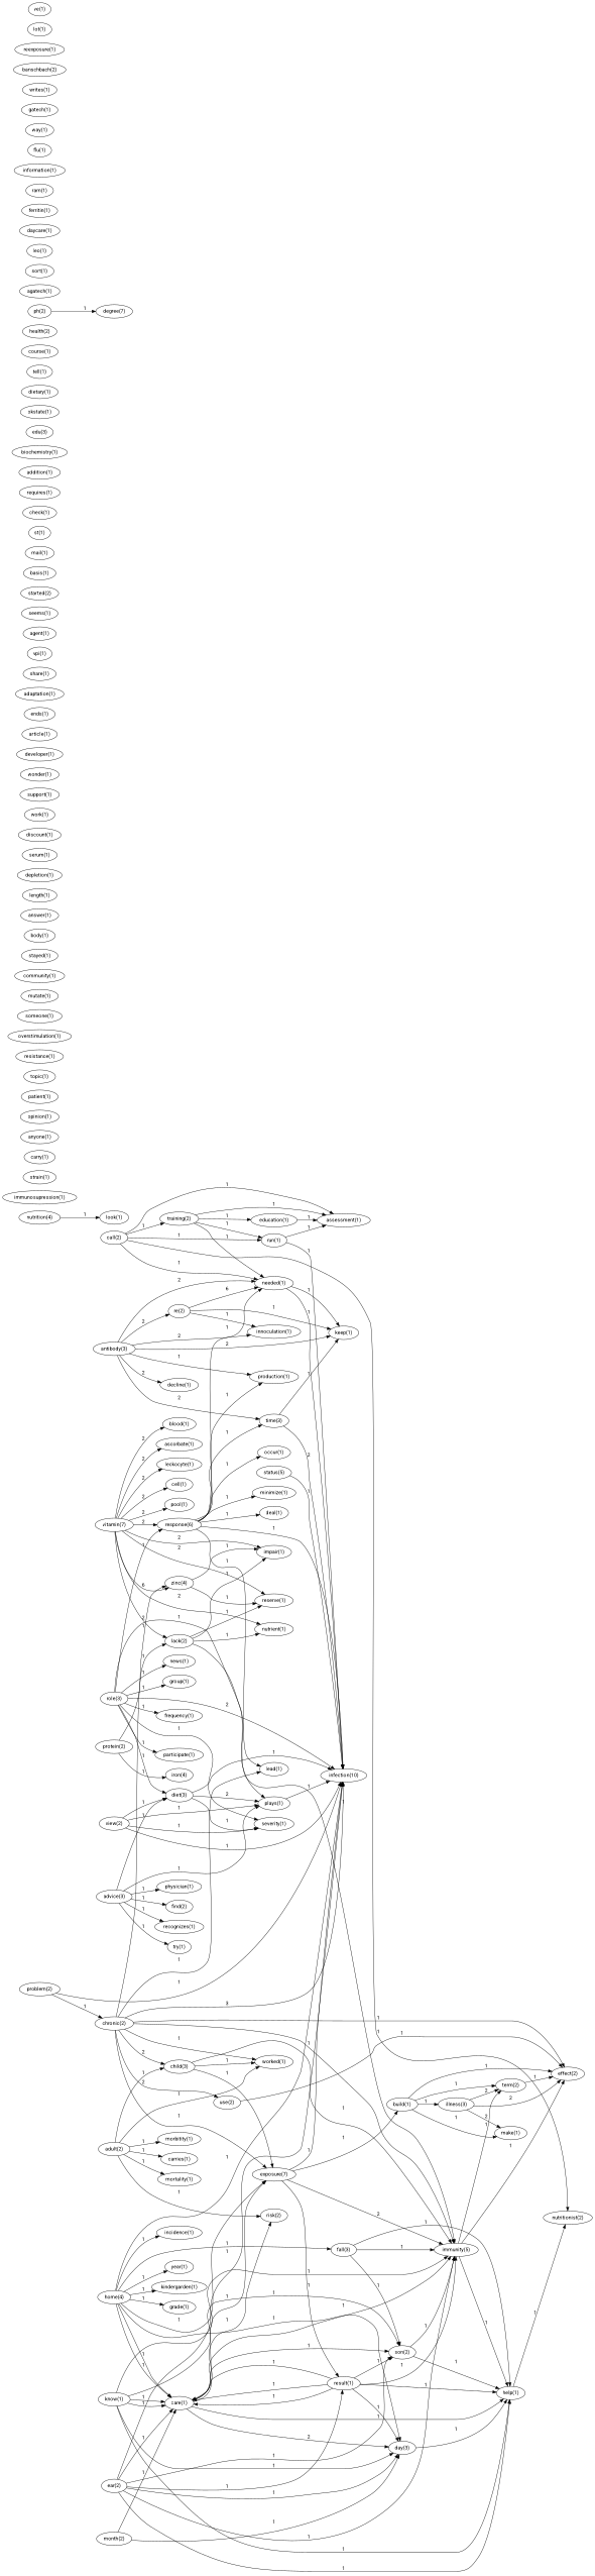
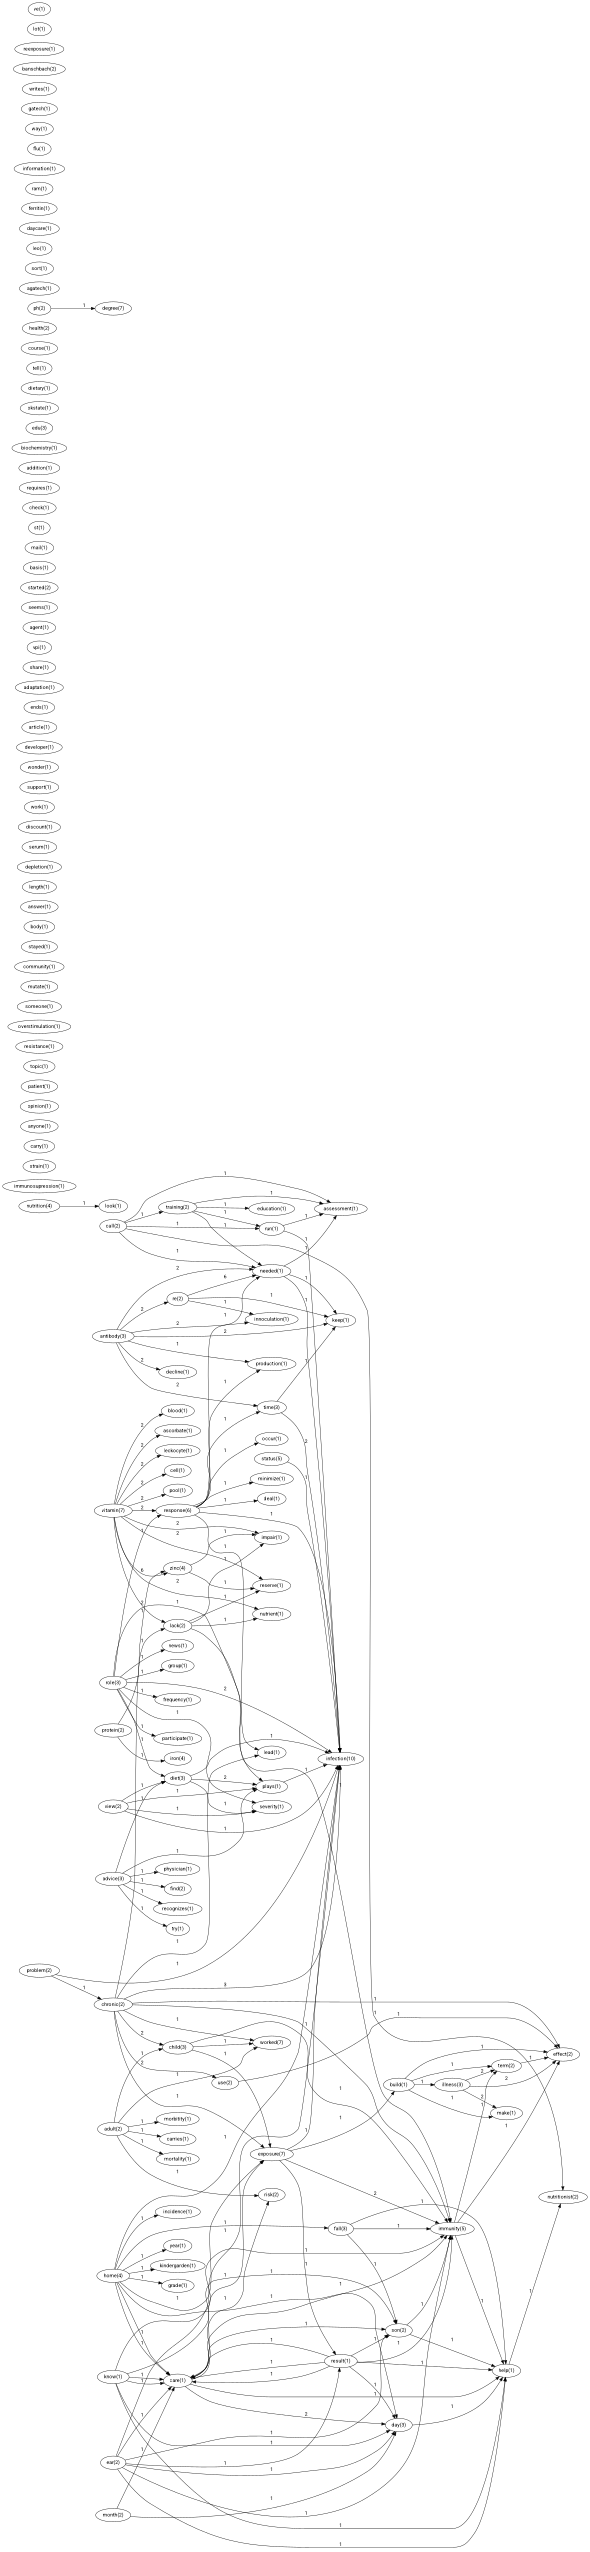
  digraph {
    fontname=Roboto
    rankdir=LR
    node [fontname=Roboto]
    edge [fontname=Roboto]
    n1 [label="home(4)"]
    n2 [label="grade(1)"]
    n3 [label="fall(3)"]
    n4 [label="incidence(1)"]
    n5 [label="care(1)"]
    n6 [label="exposure(7)"]
    n7 [label="day(3)"]
    n8 [label="year(1)"]
    n9 [label="infection(10)"]
    n10 [label="kindergarden(1)"]
    n11 [label="help(1)"]
    n12 [label="son(2)"]
    n13 [label="immunity(5)"]
    n14 [label="risk(2)"]
    n15 [label="build(1)"]
    n16 [label="result(1)"]
    n17 [label="nutritionist(2)"]
    n18 [label="effect(2)"]
    n19 [label="term(2)"]
    n20 [label="illness(3)"]
    n21 [label="make(1)"]
    n22 [label="antibody(3)"]
    n23 [label="production(1)"]
    n24 [label="decline(1)"]
    n25 [label="re(2)"]
    n26 [label="innoculation(1)"]
    n27 [label="needed(1)"]
    n28 [label="time(3)"]
    n29 [label="keep(1)"]
    n30 [label="assessment(1)"]
    n31 [label="nutrition(4)"]
    n32 [label="look(1)"]
    n33 [label="immunosupression(1)"]
    n34 [label="vitamin(7)"]
    n35 [label="leckocyte(1)"]
    n36 [label="cell(1)"]
    n37 [label="response(6)"]
    n38 [label="pool(1)"]
    n39 [label="lack(2)"]
    n40 [label="blood(1)"]
    n41 [label="nutrient(1)"]
    n42 [label="ascorbate(1)"]
    n43 [label="zinc(4)"]
    n44 [label="impair(1)"]
    n45 [label="reserve(1)"]
    n46 [label="deal(1)"]
    n47 [label="occur(1)"]
    n48 [label="lead(1)"]
    n49 [label="minimize(1)"]
    n50 [label="strain(1)"]
    n51 [label="carry(1)"]
    n52 [label="problem(2)"]
    n53 [label="chronic(2)"]
    n54 [label="child(3)"]
-   n55 [label="worked(1)"]
+   n55 [label="worked(7)"]
    n56 [label="use(2)"]
    n57 [label="anyone(1)"]
    n58 [label="opinion(1)"]
    n59 [label="protein(2)"]
    n60 [label="iron(4)"]
    n61 [label="patient(1)"]
    n62 [label="topic(1)"]
    n63 [label="resistance(1)"]
    n64 [label="overstimulation(1)"]
    n65 [label="someone(1)"]
    n66 [label="mutate(1)"]
    n67 [label="community(1)"]
    n68 [label="role(3)"]
    n69 [label="frequency(1)"]
    n70 [label="participate(1)"]
    n71 [label="news(1)"]
    n72 [label="diet(3)"]
    n73 [label="severity(1)"]
    n74 [label="plays(1)"]
    n75 [label="group(1)"]
    n76 [label="stayed(1)"]
    n77 [label="body(1)"]
    n78 [label="answer(1)"]
    n79 [label="length(1)"]
    n80 [label="depletion(1)"]
    n81 [label="serum(1)"]
    n82 [label="discount(1)"]
    n83 [label="work(1)"]
    n84 [label="support(1)"]
    n85 [label="adult(2)"]
    n86 [label="carries(1)"]
    n87 [label="mortality(1)"]
    n88 [label="morbitity(1)"]
    n89 [label="wonder(1)"]
    n90 [label="developer(1)"]
    n91 [label="article(1)"]
    n92 [label="view(2)"]
    n93 [label="ends(1)"]
    n94 [label="adaptation(1)"]
    n95 [label="call(2)"]
    n96 [label="training(2)"]
    n97 [label="run(1)"]
    n98 [label="education(1)"]
    n99 [label="know(1)"]
    n100 [label="share(1)"]
    n101 [label="vpi(1)"]
    n102 [label="agent(1)"]
    n103 [label="ear(2)"]
    n104 [label="advice(3)"]
    n105 [label="recognizes(1)"]
    n106 [label="try(1)"]
    n107 [label="physician(1)"]
    n108 [label="find(2)"]
    n109 [label="seems(1)"]
    n110 [label="started(2)"]
    n111 [label="basis(1)"]
    n112 [label="mail(1)"]
    n113 [label="st(1)"]
    n114 [label="check(1)"]
    n115 [label="requires(1)"]
    n116 [label="addition(1)"]
    n117 [label="biochemistry(1)"]
    n118 [label="edu(3)"]
    n119 [label="okstate(1)"]
    n120 [label="dietary(1)"]
    n121 [label="month(2)"]
    n122 [label="tell(1)"]
    n123 [label="course(1)"]
    n124 [label="health(2)"]
    n125 [label="ph(2)"]
    n126 [label="degree(7)"]
    n127 [label="agatech(1)"]
    n128 [label="sort(1)"]
    n129 [label="leo(1)"]
    n130 [label="daycare(1)"]
    n131 [label="ferritin(1)"]
    n132 [label="ram(1)"]
    n133 [label="information(1)"]
    n134 [label="flu(1)"]
    n135 [label="way(1)"]
    n136 [label="status(5)"]
    n137 [label="gatech(1)"]
    n138 [label="writes(1)"]
    n139 [label="banschbach(2)"]
    n140 [label="reexposure(1)"]
    n141 [label="lot(1)"]
    n142 [label="ve(1)"]
    n1 -> n2 [label=1]
    n1 -> n3 [label=1]
    n1 -> n4 [label=1]
    n1 -> n5 [label=1]
    n1 -> n5 [label=1]
    n1 -> n6 [label=1]
    n1 -> n7 [label=1]
    n1 -> n8 [label=1]
    n1 -> n9 [label=1]
    n1 -> n10 [label=1]
    n3 -> n11 [label=1]
    n3 -> n12 [label=1]
    n3 -> n13 [label=1]
    n5 -> n6 [label=1]
    n5 -> n7 [label=2]
    n5 -> n11 [label=1]
    n5 -> n12 [label=1]
    n5 -> n13 [label=1]
    n5 -> n14 [label=1]
    n6 -> n9 [label=1]
    n6 -> n13 [label=2]
    n6 -> n15 [label=1]
    n6 -> n16 [label=1]
    n7 -> n11 [label=1]
    n11 -> n17 [label=1]
    n12 -> n11 [label=1]
    n12 -> n13 [label=1]
    n13 -> n11 [label=1]
    n13 -> n18 [label=1]
    n13 -> n19 [label=1]
    n15 -> n18 [label=1]
    n15 -> n19 [label=1]
    n15 -> n20 [label=1]
    n15 -> n21 [label=1]
    n16 -> n5 [label=1]
    n16 -> n5 [label=1]
    n16 -> n5 [label=1]
    n16 -> n7 [label=1]
    n16 -> n11 [label=1]
    n16 -> n12 [label=1]
    n16 -> n13 [label=1]
    n19 -> n18 [label=1]
    n20 -> n18 [label=2]
    n20 -> n19 [label=2]
    n20 -> n21 [label=2]
    n22 -> n23 [label=1]
    n22 -> n24 [label=2]
    n22 -> n25 [label=2]
    n22 -> n26 [label=2]
    n22 -> n27 [label=2]
    n22 -> n28 [label=2]
    n22 -> n29 [label=2]
    n25 -> n26 [label=1]
    n25 -> n27 [label=6]
    n25 -> n29 [label=1]
    n27 -> n9 [label=1]
    n27 -> n29 [label=1]
-   n98 -> n30 [label=1]
+   n27 -> n30 [label=1]
    n28 -> n9 [label=2]
    n28 -> n29 [label=1]
    n31 -> n32 [label=1]
    n34 -> n35 [label=2]
    n34 -> n36 [label=2]
    n34 -> n37 [label=2]
    n34 -> n38 [label=2]
    n34 -> n39 [label=2]
    n34 -> n40 [label=2]
    n34 -> n41 [label=2]
    n34 -> n42 [label=2]
    n34 -> n43 [label=6]
    n34 -> n44 [label=2]
    n34 -> n45 [label=2]
    n37 -> n9 [label=1]
    n37 -> n23 [label=1]
    n37 -> n27 [label=1]
    n37 -> n28 [label=1]
    n37 -> n46 [label=1]
    n37 -> n47 [label=1]
    n37 -> n48 [label=1]
    n37 -> n49 [label=1]
    n39 -> n13 [label=1]
    n39 -> n41 [label=1]
    n39 -> n44 [label=1]
    n39 -> n45 [label=1]
    n43 -> n44 [label=1]
    n43 -> n45 [label=1]
    n52 -> n9 [label=1]
    n52 -> n53 [label=1]
    n53 -> n6 [label=1]
    n53 -> n9 [label=3]
    n53 -> n13 [label=1]
    n53 -> n18 [label=1]
    n53 -> n39 [label=1]
    n53 -> n48 [label=1]
    n53 -> n54 [label=2]
    n53 -> n55 [label=1]
    n53 -> n56 [label=2]
    n54 -> n6 [label=1]
    n54 -> n13 [label=1]
    n54 -> n55 [label=1]
    n56 -> n18 [label=1]
    n59 -> n43 [label=1]
    n59 -> n60 [label=1]
    n68 -> n9 [label=2]
    n68 -> n37 [label=1]
    n68 -> n69 [label=1]
    n68 -> n70 [label=1]
    n68 -> n71 [label=1]
    n68 -> n72 [label=1]
    n68 -> n73 [label=1]
    n68 -> n74 [label=1]
    n68 -> n75 [label=1]
    n72 -> n9 [label=1]
    n72 -> n73 [label=1]
    n72 -> n74 [label=2]
    n74 -> n9 [label=1]
    n85 -> n14 [label=1]
    n85 -> n54 [label=1]
    n85 -> n55 [label=1]
    n85 -> n86 [label=1]
    n85 -> n87 [label=1]
    n85 -> n88 [label=1]
    n92 -> n9 [label=1]
    n92 -> n72 [label=1]
    n92 -> n73 [label=1]
    n92 -> n74 [label=1]
    n95 -> n17 [label=1]
    n95 -> n27 [label=1]
    n95 -> n30 [label=1]
    n95 -> n96 [label=1]
    n95 -> n97 [label=1]
    n96 -> n27 [label=1]
    n96 -> n30 [label=1]
    n96 -> n97 [label=1]
    n96 -> n98 [label=1]
    n97 -> n9 [label=1]
    n97 -> n30 [label=1]
    n99 -> n5 [label=1]
    n99 -> n5 [label=1]
    n99 -> n7 [label=1]
    n99 -> n11 [label=1]
    n99 -> n12 [label=1]
    n99 -> n13 [label=1]
    n103 -> n5 [label=1]
    n103 -> n7 [label=1]
    n103 -> n9 [label=1]
    n103 -> n11 [label=1]
    n103 -> n12 [label=1]
    n103 -> n13 [label=1]
    n103 -> n16 [label=1]
    n104 -> n72 [label=1]
    n104 -> n74 [label=1]
    n104 -> n105 [label=1]
    n104 -> n106 [label=1]
    n104 -> n107 [label=1]
    n104 -> n108 [label=1]
    n121 -> n5 [label=1]
    n121 -> n7 [label=1]
    n125 -> n126 [label=1]
    n136 -> n9 [label=1]
  }
